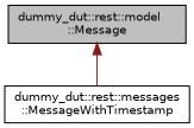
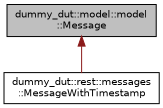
  digraph {
    node [color=black fontname=Helvetica fontsize=10 shape=record style=filled]
-   n1 [fillcolor=grey75 fontcolor=black height=0.2 label="dummy_dut::rest::model\l::Message" width=0.4]
+   n1 [fillcolor=grey75 fontcolor=black height=0.2 label="dummy_dut::model::model\l::Message" width=0.4]
    n2 [fillcolor=white height=0.2 label="dummy_dut::rest::messages\l::MessageWithTimestamp" width=0.4]
    n1 -> n2 [color=firebrick4 dir=back fontname=Helvetica fontsize=10 labelfontname=Helvetica labelfontsize=10 style=solid]
  }
